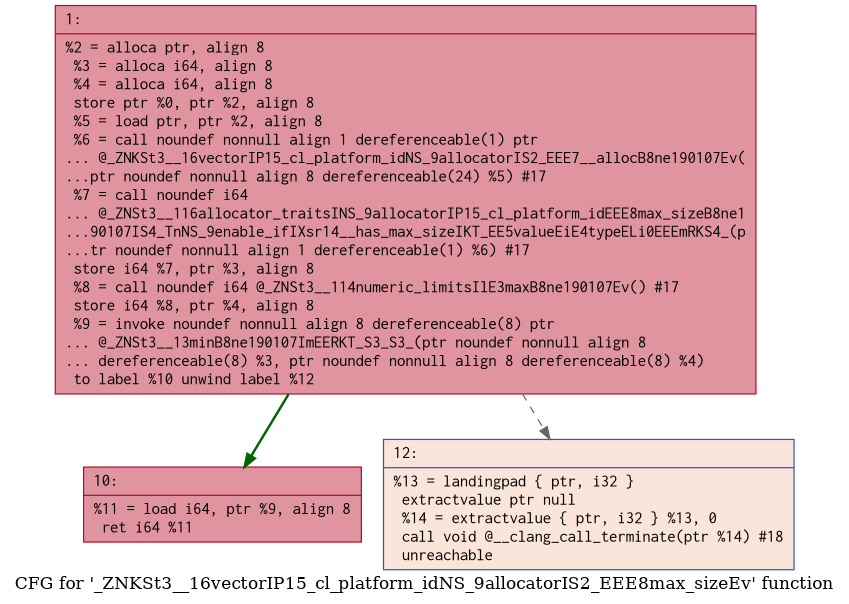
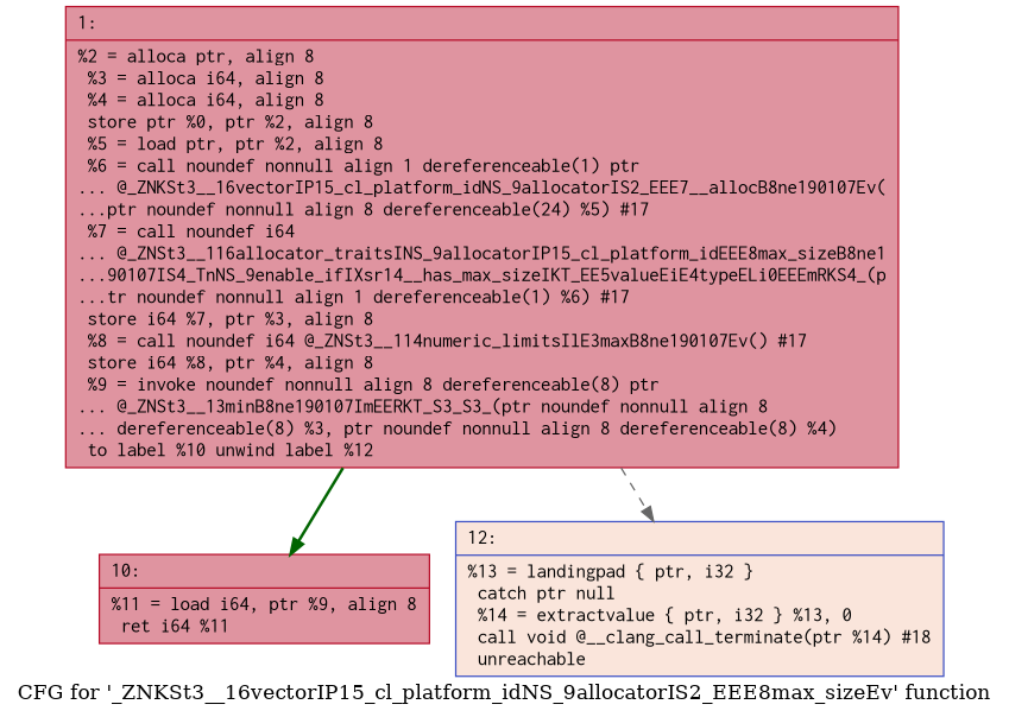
  digraph {
    label="CFG for '_ZNKSt3__16vectorIP15_cl_platform_idNS_9allocatorIS2_EEE8max_sizeEv' function"
    node [color="#b70d28ff" fillcolor="#b70d2870" fontname=Courier shape=record style=filled]
    n1 [label="{1:\l|  %2 = alloca ptr, align 8\l  %3 = alloca i64, align 8\l  %4 = alloca i64, align 8\l  store ptr %0, ptr %2, align 8\l  %5 = load ptr, ptr %2, align 8\l  %6 = call noundef nonnull align 1 dereferenceable(1) ptr\l... @_ZNKSt3__16vectorIP15_cl_platform_idNS_9allocatorIS2_EEE7__allocB8ne190107Ev(\l...ptr noundef nonnull align 8 dereferenceable(24) %5) #17\l  %7 = call noundef i64\l... @_ZNSt3__116allocator_traitsINS_9allocatorIP15_cl_platform_idEEE8max_sizeB8ne1\l...90107IS4_TnNS_9enable_ifIXsr14__has_max_sizeIKT_EE5valueEiE4typeELi0EEEmRKS4_(p\l...tr noundef nonnull align 1 dereferenceable(1) %6) #17\l  store i64 %7, ptr %3, align 8\l  %8 = call noundef i64 @_ZNSt3__114numeric_limitsIlE3maxB8ne190107Ev() #17\l  store i64 %8, ptr %4, align 8\l  %9 = invoke noundef nonnull align 8 dereferenceable(8) ptr\l... @_ZNSt3__13minB8ne190107ImEERKT_S3_S3_(ptr noundef nonnull align 8\l... dereferenceable(8) %3, ptr noundef nonnull align 8 dereferenceable(8) %4)\l          to label %10 unwind label %12\l}"]
    n2 [label="{10:\l|  %11 = load i64, ptr %9, align 8\l  ret i64 %11\l}"]
-   n3 [color="#3d50c3ff" fillcolor="#f4c5ad70" label="{12:\l|  %13 = landingpad \{ ptr, i32 \}\l          extractvalue ptr null\l  %14 = extractvalue \{ ptr, i32 \} %13, 0\l  call void @__clang_call_terminate(ptr %14) #18\l  unreachable\l}"]
+   n3 [color="#3d50c3ff" fillcolor="#f4c5ad70" label="{12:\l|  %13 = landingpad \{ ptr, i32 \}\l          catch ptr null\l  %14 = extractvalue \{ ptr, i32 \} %13, 0\l  call void @__clang_call_terminate(ptr %14) #18\l  unreachable\l}"]
    n1 -> n2 [color=darkgreen style=bold]
    n1 -> n3 [color=gray40 style=dashed]
  }
